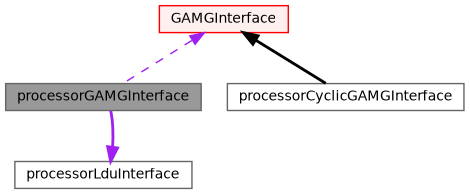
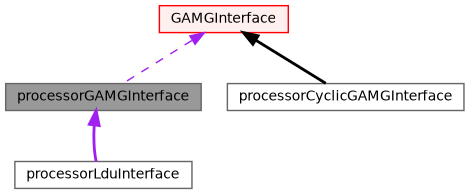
  digraph {
    node [color=gray40 fillcolor=white fontname=Helvetica fontsize=10 shape=box style=filled]
    edge [color=purple dir=back fontname=Helvetica fontsize=10 labelfontname=Helvetica labelfontsize=10 style=bold]
    n1 [fillcolor=grey60 fontcolor=black height=0.2 label=processorGAMGInterface width=0.4]
    n2 [height=0.2 label=processorCyclicGAMGInterface width=0.4]
    n3 [color=red fillcolor="#FFF0F0" height=0.2 label=GAMGInterface width=0.4]
    n4 [height=0.2 label=processorLduInterface width=0.4]
    n3 -> n1 [style=dashed]
    n3 -> n2 [color=black]
-   n4 -> n1
+   n1 -> n4
  }
